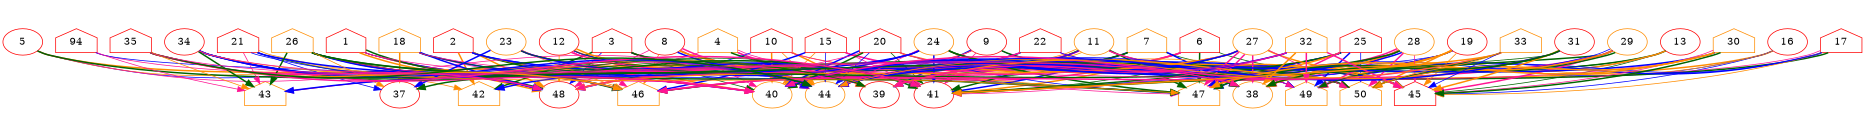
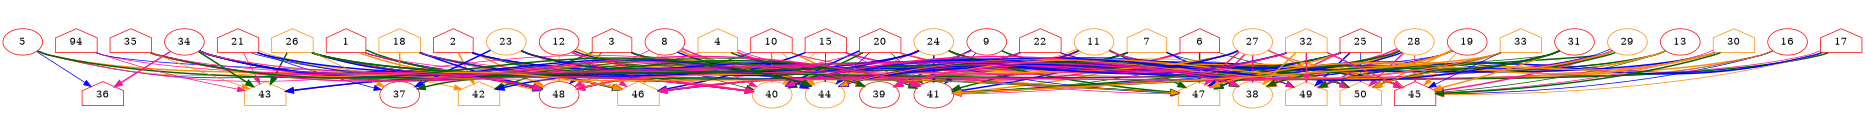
  digraph {
    node [alpha=0.15 color=red shape=house]
    edge [color=deeppink style=bold]
    1 [alpha=0.08 expect_size=24620032]
    39 [alpha=0.08 expect_size=22095872 shape=ellipse]
    40 [alpha=0.02 color=darkorange expect_size=47900672 shape=ellipse]
    41 [alpha=0.18 expect_size=35538944 shape=ellipse]
    46 [alpha=0.08 color=darkorange expect_size=13493248]
    48 [alpha=0.19 expect_size=31796224 shape=ellipse]
    49 [alpha=0.05 color=darkorange expect_size=31913984]
    2 [alpha=0.09 expect_size=29572096]
    42 [alpha=0.14 color=darkorange expect_size=7797760]
    44 [alpha=0.10 color=darkorange expect_size=5387264 shape=ellipse]
    45 [alpha=0.12 expect_size=26321920]
    3 [alpha=0.03 expect_size=28214272]
    47 [alpha=0.18 color=darkorange expect_size=42843136]
    4 [alpha=0.05 color=darkorange expect_size=41614336]
    43 [alpha=0.17 color=darkorange expect_size=7512064]
    5 [alpha=0.16 expect_size=40210432 shape=ellipse]
+   36 [alpha=0.12 expect_size=46436352]
    50 [color=darkorange expect_size=50160640]
    6 [alpha=0.13 expect_size=31455232]
    7 [alpha=0.17 color=darkorange expect_size=40702976]
    38 [alpha=0.00 color=darkorange expect_size=11608064 shape=ellipse]
    8 [alpha=0.01 expect_size=23643136 shape=ellipse]
    9 [alpha=0.03 expect_size=11551744 shape=ellipse]
    10 [alpha=0.16 expect_size=46131200]
    11 [alpha=0.16 color=darkorange expect_size=28029952 shape=ellipse]
    12 [alpha=0.10 expect_size=48076800 shape=ellipse]
    13 [alpha=0.01 expect_size=23134208 shape=ellipse]
    n28 [alpha=0.20 expect_size=30139392 label=94]
    15 [alpha=0.05 expect_size=42792960]
    16 [alpha=0.01 expect_size=33996800 shape=ellipse]
    17 [alpha=0.16 expect_size=17038336]
    18 [color=darkorange expect_size=9618432]
    37 [expect_size=10126336 shape=ellipse]
    19 [alpha=0.18 expect_size=12207104 shape=ellipse]
    20 [alpha=0.10 expect_size=20109312]
    21 [alpha=0.09 expect_size=11565056]
    22 [alpha=0.19 expect_size=49046528]
    23 [alpha=0.19 color=darkorange expect_size=25433088 shape=ellipse]
    24 [alpha=0.14 color=darkorange expect_size=26862592 shape=ellipse]
    25 [alpha=0.04 expect_size=26692608]
    26 [alpha=0.05 color=darkorange expect_size=37858304]
    27 [alpha=0.01 color=darkorange expect_size=39073792 shape=ellipse]
    28 [alpha=0.04 color=darkorange expect_size=29429760 shape=ellipse]
    29 [alpha=0.11 color=darkorange expect_size=18190336 shape=ellipse]
    30 [color=darkorange expect_size=13885440]
    31 [alpha=0.08 expect_size=36424704 shape=ellipse]
    32 [alpha=0.20 color=darkorange expect_size=10812416]
    33 [alpha=0.19 color=darkorange expect_size=8564736]
    34 [alpha=0.09 expect_size=5467136 shape=ellipse]
    35 [expect_size=37893120]
    1 -> 39 [style=solid]
    1 -> 40 [color=darkgreen style=solid]
    1 -> 41 [color=blue style=solid]
    1 -> 46 [style=solid]
    1 -> 48 [color=darkorange]
    1 -> 48 [color=darkgreen]
    1 -> 49 [style=solid]
    2 -> 39 [style=solid]
    2 -> 40 [color=blue style=solid]
    2 -> 41 [color=blue]
    2 -> 46 [color=darkgreen]
    2 -> 48 [color=darkorange]
    2 -> 42 [color=darkorange]
    2 -> 44 [color=darkorange style=solid]
    2 -> 45 [color=blue]
    3 -> 39 [color=darkorange]
    3 -> 40 [color=darkgreen style=solid]
    3 -> 41
    3 -> 48 [color=blue style=solid]
    3 -> 49 [color=blue style=solid]
    3 -> 42 [color=darkgreen]
    3 -> 44 [color=darkgreen]
    3 -> 47 [color=darkgreen style=solid]
    4 -> 39
    4 -> 41 [color=darkgreen]
    4 -> 41 [style=solid]
    4 -> 44 [style=solid]
    4 -> 43 [style=solid]
    5 -> 41 [color=darkorange]
    5 -> 48 [color=blue style=solid]
    5 -> 42 [color=darkorange style=solid]
    5 -> 44 [style=solid]
+   5 -> 36 [color=blue style=solid]
    5 -> 50 [color=darkgreen]
    6 -> 39 [style=solid]
    6 -> 41 [color=darkorange]
    6 -> 46
    6 -> 44
    6 -> 45 [color=darkgreen style=solid]
    6 -> 47 [color=darkgreen]
    7 -> 39 [color=darkgreen style=solid]
    7 -> 40 [color=darkgreen style=solid]
    7 -> 41 [color=blue]
    7 -> 46 [color=darkgreen style=solid]
    7 -> 44 [color=darkgreen]
    7 -> 45 [color=darkgreen style=solid]
    7 -> 38 [color=blue]
    8 -> 39 [color=darkorange style=solid]
    8 -> 40 [style=solid]
    8 -> 46 [color=darkorange style=solid]
    8 -> 48 [style=solid]
    8 -> 44 [color=blue]
    8 -> 44
    8 -> 50 [color=darkorange style=solid]
    8 -> 38 [color=darkorange]
    9 -> 39 [color=blue]
    9 -> 40 [color=darkorange style=solid]
-   9 -> 41 [style=solid]
+   9 -> 41 [color=blue style=solid]
    9 -> 48 [style=solid]
    9 -> 50 [color=blue style=solid]
    9 -> 38 [color=darkgreen]
    10 -> 39 [color=darkorange]
    10 -> 40 [color=darkorange]
    10 -> 48 [color=blue style=solid]
    10 -> 44 [color=darkorange style=solid]
    10 -> 47 [color=darkorange style=solid]
    10 -> 38 [style=solid]
    11 -> 39 [color=darkorange]
    11 -> 40 [color=darkorange style=solid]
    11 -> 40 [color=darkorange style=solid]
    11 -> 41 [color=darkgreen]
    11 -> 48
    11 -> 44 [color=blue style=solid]
    11 -> 45 [color=darkgreen style=solid]
    11 -> 47 [color=darkgreen]
    11 -> 50
    12 -> 39 [style=solid]
    12 -> 40 [color=darkorange]
    12 -> 41 [color=darkgreen style=solid]
    12 -> 46 [style=solid]
    12 -> 48 [color=darkorange style=solid]
    12 -> 49 [color=blue style=solid]
    12 -> 44
    12 -> 44 [color=darkorange]
    13 -> 39 [color=darkgreen style=solid]
    13 -> 44 [color=darkgreen]
    13 -> 45 [color=darkgreen style=solid]
    13 -> 50 [color=blue style=solid]
    13 -> 38 [color=darkorange]
    n28 -> 40 [style=solid]
    n28 -> 47 [color=blue style=solid]
    n28 -> 43 [style=solid]
    15 -> 40 [color=darkorange style=solid]
    15 -> 41 [style=solid]
    15 -> 46 [color=blue]
    15 -> 44 [color=blue style=solid]
    15 -> 47 [style=solid]
    15 -> 38
    16 -> 41 [color=darkorange]
    16 -> 45 [color=blue style=solid]
    16 -> 47 [color=blue style=solid]
    16 -> 38 [color=darkorange style=solid]
    17 -> 41 [style=solid]
    17 -> 41 [color=darkgreen]
    17 -> 49 [color=blue]
    17 -> 45 [color=darkorange style=solid]
    17 -> 50 [color=blue style=solid]
    18 -> 40 [style=solid]
    18 -> 41 [color=blue]
    18 -> 48 [color=blue]
    18 -> 44 [color=darkgreen style=solid]
    18 -> 45 [style=solid]
    18 -> 37 [color=darkorange]
    19 -> 39 [style=solid]
    19 -> 40 [color=blue style=solid]
    19 -> 41 [color=blue style=solid]
    19 -> 49 [color=darkorange]
    19 -> 44 [color=blue style=solid]
    19 -> 45 [color=darkorange style=solid]
    19 -> 50 [color=darkorange]
    19 -> 38 [color=darkorange]
    20 -> 40 [color=blue]
    20 -> 40 [color=darkgreen]
    20 -> 41 [color=darkgreen style=solid]
    20 -> 44 [color=blue style=solid]
    20 -> 47 [color=blue style=solid]
    20 -> 43 [style=solid]
    20 -> 50 [color=darkorange]
    20 -> 38 [style=solid]
    21 -> 39 [color=darkorange style=solid]
    21 -> 40 [color=darkgreen style=solid]
    21 -> 44 [color=blue style=solid]
    21 -> 44 [color=darkorange style=solid]
    21 -> 45 [color=blue]
    21 -> 43 [style=solid]
    21 -> 37 [color=blue style=solid]
    22 -> 40 [color=blue]
    22 -> 46 [color=darkgreen style=solid]
    22 -> 49 [style=solid]
    22 -> 44
    22 -> 45 [color=blue style=solid]
    23 -> 40
    23 -> 41
    23 -> 46 [color=darkorange style=solid]
    23 -> 44 [color=blue]
    23 -> 45 [color=darkgreen style=solid]
    23 -> 37 [color=blue]
    24 -> 41 [color=blue]
    24 -> 48
    24 -> 42 [color=blue]
    24 -> 44 [style=solid]
    24 -> 45 [color=darkorange]
    24 -> 47 [color=darkgreen]
    24 -> 43 [color=blue]
    24 -> 50 [color=blue style=solid]
    24 -> 38 [color=darkgreen]
    25 -> 39 [color=blue]
    25 -> 40 [color=blue]
    25 -> 41 [color=darkgreen]
    25 -> 49 [color=blue]
    25 -> 47 [color=darkorange]
    25 -> 50 [color=blue style=solid]
    25 -> 38
    26 -> 39 [color=darkgreen style=solid]
    26 -> 40 [style=solid]
    26 -> 41 [color=darkgreen]
    26 -> 46 [color=darkgreen]
    26 -> 48 [color=blue]
    26 -> 44 [style=solid]
    26 -> 47 [color=darkgreen]
    26 -> 43 [color=darkgreen]
    26 -> 50 [color=darkgreen]
    26 -> 37 [color=darkorange style=solid]
    27 -> 39 [color=blue style=solid]
    27 -> 41 [color=darkgreen style=solid]
    27 -> 46
    27 -> 48 [color=darkorange]
    27 -> 44 [color=blue]
    27 -> 45 [color=darkorange]
    27 -> 47
    27 -> 47
    27 -> 50 [style=solid]
    27 -> 38
    28 -> 40 [color=blue]
    28 -> 49
    28 -> 44 [color=darkgreen style=solid]
    28 -> 45 [style=solid]
    28 -> 47
    28 -> 47 [color=blue]
    28 -> 50
    28 -> 38 [color=darkorange]
    28 -> 37 [color=darkgreen]
    29 -> 41 [color=darkgreen]
    29 -> 46
    29 -> 45
    29 -> 47 [color=blue style=solid]
    29 -> 47 [color=darkgreen]
    29 -> 50 [color=blue style=solid]
    29 -> 38 [color=darkorange]
    30 -> 48 [style=solid]
    30 -> 44 [color=blue]
    30 -> 45 [style=solid]
    30 -> 45 [color=darkgreen]
    30 -> 47 [color=darkorange]
    30 -> 50 [color=darkorange]
    31 -> 39 [color=darkorange]
    31 -> 41 [color=darkgreen style=solid]
    31 -> 44 [color=blue]
    31 -> 45 [color=darkorange]
    31 -> 50 [color=darkgreen style=solid]
    31 -> 38 [color=darkgreen]
    32 -> 39
    32 -> 40 [color=blue]
    32 -> 41 [style=solid]
    32 -> 49
    32 -> 44 [style=solid]
    32 -> 45
    32 -> 38 [color=darkorange]
    33 -> 40
    33 -> 41 [color=darkorange]
    33 -> 49 [color=darkgreen style=solid]
    33 -> 44 [color=darkorange style=solid]
    33 -> 45 [color=blue style=solid]
    33 -> 50 [color=darkorange style=solid]
    34 -> 39 [color=darkgreen style=solid]
    34 -> 40
    34 -> 41 [color=darkgreen style=solid]
    34 -> 46 [color=blue]
    34 -> 48 [color=blue]
    34 -> 44 [color=blue]
    34 -> 47 [color=darkorange style=solid]
    34 -> 43 [color=darkgreen]
+   34 -> 36
    34 -> 38 [style=solid]
    35 -> 41
    35 -> 46 [color=darkorange]
    35 -> 48
    35 -> 44 [color=darkgreen]
    35 -> 43 [color=darkorange style=solid]
    35 -> 38 [style=solid]
  }
